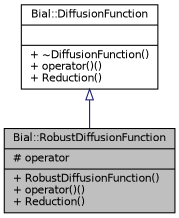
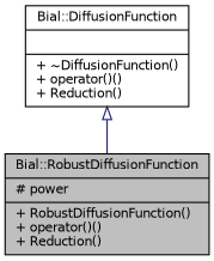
  digraph {
    node [color=black fontname=Helvetica fontsize=10 shape=record style=filled]
-   n1 [fillcolor=grey75 fontcolor=black height=0.2 label="{Bial::RobustDiffusionFunction\n|# operator\l|+ RobustDiffusionFunction()\l+ operator()()\l+ Reduction()\l}" width=0.4]
+   n1 [fillcolor=grey75 fontcolor=black height=0.2 label="{Bial::RobustDiffusionFunction\n|# power\l|+ RobustDiffusionFunction()\l+ operator()()\l+ Reduction()\l}" width=0.4]
    n2 [fillcolor=white height=0.2 label="{Bial::DiffusionFunction\n||+ ~DiffusionFunction()\l+ operator()()\l+ Reduction()\l}" width=0.4]
    n2 -> n1 [arrowtail=onormal color=midnightblue dir=back fontname=Helvetica fontsize=10 labelfontname=Helvetica labelfontsize=10 style=solid]
  }
